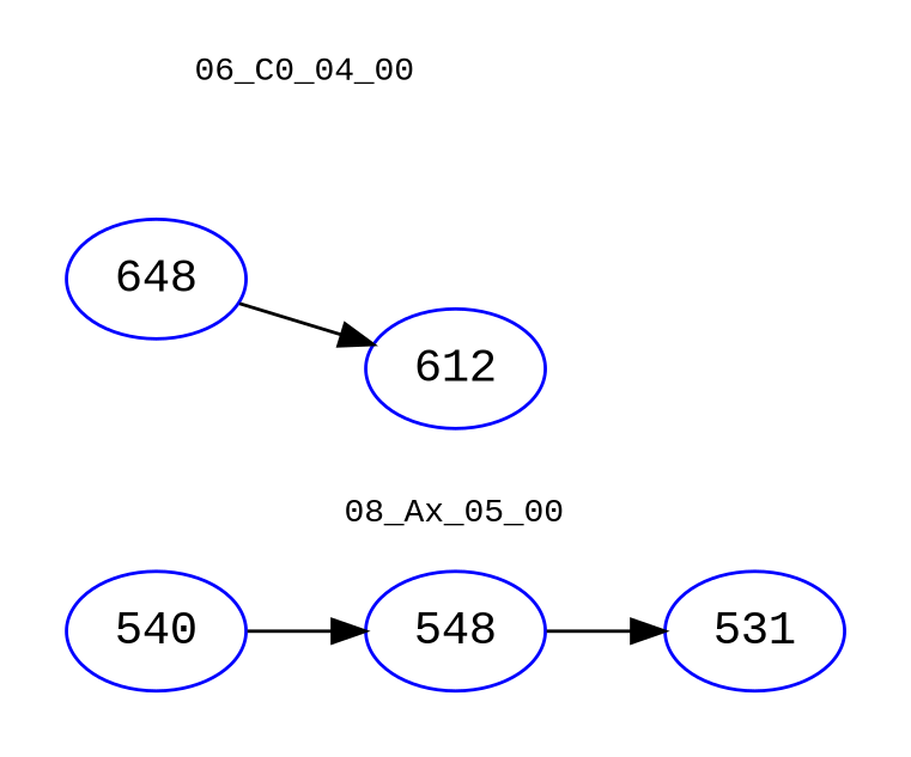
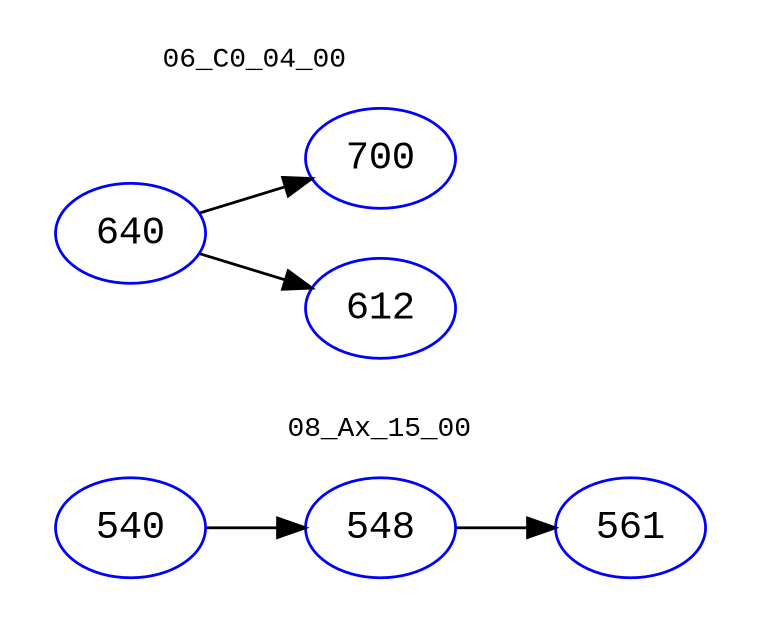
  digraph {
    fontname="Liberation Mono"
    rankdir=LR
    node [color=blue fontname="Liberation Mono"]
    edge [color=black fontname="Liberation Mono"]
    n1 [label=548]
    n2 [label=540]
-   n3 [label=531]
-   n4 [label=648]
+   n3 [label=561]
+   n4 [label=640]
    n5 [label=612]
+   n6 [label=700]
    subgraph cluster_1 {
      color=white
      fontsize=10
-     label="08_Ax_05_00"
+     label="08_Ax_15_00"
      n1
      n2
      n3
    }
    subgraph cluster_2 {
      color=white
      fontsize=10
      label="06_C0_04_00"
      n4
      n5
+     n6
    }
    n1 -> n3
    n2 -> n1
    n4 -> n5
+   n4 -> n6
  }
